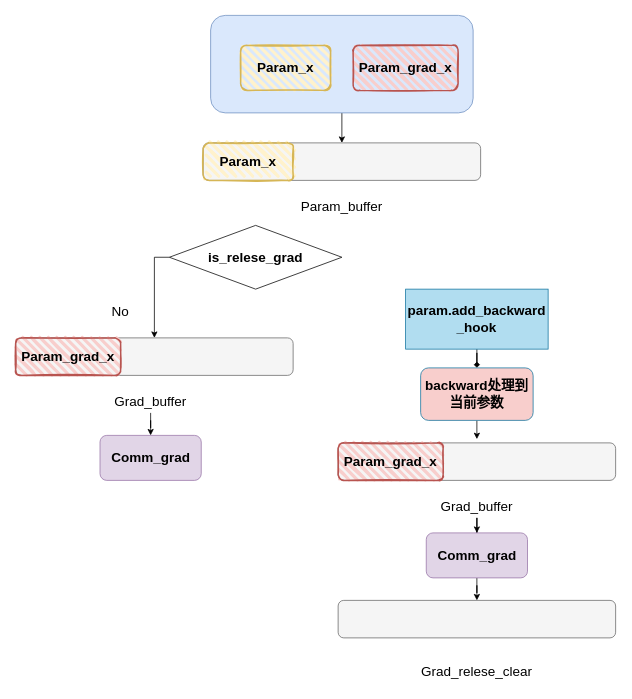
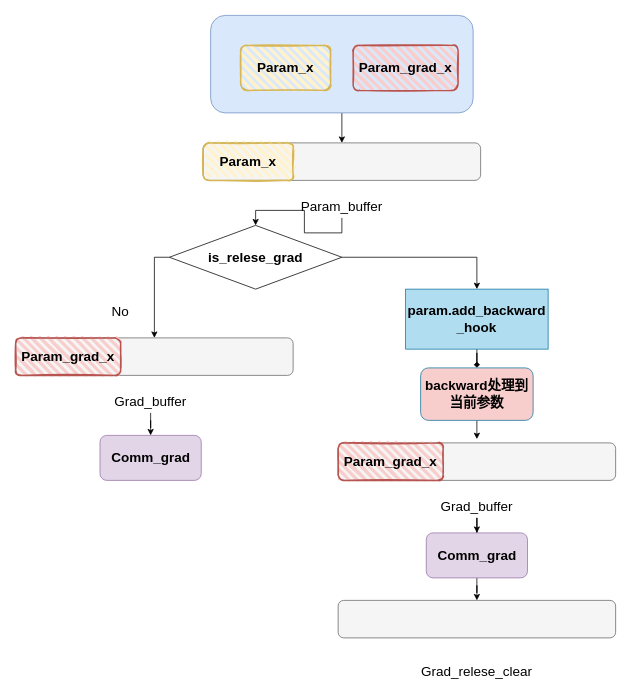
  <mxCell id="0" />
  <mxCell id="1" parent="0" />
  <mxCell id="2" style="edgeStyle=orthogonalEdgeStyle;rounded=0;orthogonalLoop=1;jettySize=auto;html=1;exitX=0.5;exitY=1;exitDx=0;exitDy=0;entryX=0.5;entryY=0;entryDx=0;entryDy=0;" edge="1" parent="1" source="3" target="9"><mxGeometry relative="1" as="geometry" /></mxCell>
  <mxCell id="3" value="" style="rounded=1;whiteSpace=wrap;html=1;fillColor=#dae8fc;strokeColor=#6c8ebf;" vertex="1" parent="1"><mxGeometry x="280" y="20" width="350" height="130" as="geometry" /></mxCell>
  <mxCell id="4" value="&lt;font style=&quot;font-size: 18px;&quot;&gt;&lt;b style=&quot;&quot;&gt;Param_x&lt;/b&gt;&lt;/font&gt;" style="rounded=1;whiteSpace=wrap;html=1;strokeWidth=2;fillWeight=4;hachureGap=8;hachureAngle=45;fillColor=#fff2cc;sketch=1;strokeColor=#d6b656;" vertex="1" parent="1"><mxGeometry x="320" y="60" width="120" height="60" as="geometry" /></mxCell>
  <mxCell id="5" value="&lt;font style=&quot;font-size: 18px;&quot;&gt;&lt;b style=&quot;&quot;&gt;Param_grad_x&lt;/b&gt;&lt;/font&gt;" style="rounded=1;whiteSpace=wrap;html=1;strokeWidth=2;fillWeight=4;hachureGap=8;hachureAngle=45;fillColor=#f8cecc;sketch=1;strokeColor=#b85450;" vertex="1" parent="1"><mxGeometry x="470" y="60" width="140" height="60" as="geometry" /></mxCell>
  <mxCell id="6" value="" style="rounded=1;whiteSpace=wrap;html=1;fillColor=#f5f5f5;fontColor=#333333;strokeColor=#666666;" vertex="1" parent="1"><mxGeometry x="20" y="450" width="370" height="50" as="geometry" /></mxCell>
  <mxCell id="7" style="edgeStyle=orthogonalEdgeStyle;rounded=0;orthogonalLoop=1;jettySize=auto;html=1;entryX=0.5;entryY=0;entryDx=0;entryDy=0;" edge="1" parent="1" source="8" target="18"><mxGeometry relative="1" as="geometry" /></mxCell>
  <mxCell id="8" value="&lt;font style=&quot;font-size: 18px;&quot;&gt;Grad_buffer&lt;/font&gt;" style="text;html=1;whiteSpace=wrap;strokeColor=none;fillColor=none;align=center;verticalAlign=middle;rounded=0;" vertex="1" parent="1"><mxGeometry x="170" y="520" width="60" height="30" as="geometry" /></mxCell>
  <mxCell id="9" value="" style="rounded=1;whiteSpace=wrap;html=1;fillColor=#f5f5f5;fontColor=#333333;strokeColor=#666666;" vertex="1" parent="1"><mxGeometry x="270" y="190" width="370" height="50" as="geometry" /></mxCell>
+ <mxCell id="10" value="" style="edgeStyle=orthogonalEdgeStyle;rounded=0;orthogonalLoop=1;jettySize=auto;html=1;" edge="1" parent="1" source="11" target="15"><mxGeometry relative="1" as="geometry" /></mxCell>
  <mxCell id="11" value="&lt;font style=&quot;font-size: 18px;&quot;&gt;Param_buffer&lt;/font&gt;" style="text;html=1;whiteSpace=wrap;strokeColor=none;fillColor=none;align=center;verticalAlign=middle;rounded=0;" vertex="1" parent="1"><mxGeometry x="425" y="260" width="60" height="30" as="geometry" /></mxCell>
  <mxCell id="12" value="&lt;font style=&quot;font-size: 18px;&quot;&gt;&lt;b style=&quot;&quot;&gt;Param_x&lt;/b&gt;&lt;/font&gt;" style="rounded=1;whiteSpace=wrap;html=1;strokeWidth=2;fillWeight=4;hachureGap=8;hachureAngle=45;fillColor=#fff2cc;sketch=1;strokeColor=#d6b656;" vertex="1" parent="1"><mxGeometry x="270" y="190" width="120" height="50" as="geometry" /></mxCell>
  <mxCell id="13" style="edgeStyle=orthogonalEdgeStyle;rounded=0;orthogonalLoop=1;jettySize=auto;html=1;exitX=0;exitY=0.5;exitDx=0;exitDy=0;" edge="1" parent="1" source="15" target="6"><mxGeometry relative="1" as="geometry" /></mxCell>
+ <mxCell id="14" style="edgeStyle=orthogonalEdgeStyle;rounded=0;orthogonalLoop=1;jettySize=auto;html=1;exitX=1;exitY=0.5;exitDx=0;exitDy=0;entryX=0.5;entryY=0;entryDx=0;entryDy=0;" edge="1" parent="1" source="15" target="20"><mxGeometry relative="1" as="geometry" /></mxCell>
  <mxCell id="15" value="&lt;font style=&quot;font-size: 18px;&quot;&gt;&lt;b&gt;is_relese_grad&lt;/b&gt;&lt;/font&gt;" style="rhombus;whiteSpace=wrap;html=1;" vertex="1" parent="1"><mxGeometry x="225" y="300" width="230" height="85" as="geometry" /></mxCell>
  <mxCell id="16" value="&lt;font style=&quot;font-size: 18px;&quot;&gt;No&lt;/font&gt;" style="text;html=1;whiteSpace=wrap;strokeColor=none;fillColor=none;align=center;verticalAlign=middle;rounded=0;" vertex="1" parent="1"><mxGeometry x="130" y="400" width="60" height="30" as="geometry" /></mxCell>
  <mxCell id="17" value="&lt;font style=&quot;font-size: 18px;&quot;&gt;&lt;b style=&quot;&quot;&gt;Param_grad_x&lt;/b&gt;&lt;/font&gt;" style="rounded=1;whiteSpace=wrap;html=1;strokeWidth=2;fillWeight=4;hachureGap=8;hachureAngle=45;fillColor=#f8cecc;sketch=1;strokeColor=#b85450;" vertex="1" parent="1"><mxGeometry x="20" y="450" width="140" height="50" as="geometry" /></mxCell>
  <mxCell id="18" value="&lt;font style=&quot;font-size: 18px;&quot;&gt;&lt;b&gt;Comm_grad&lt;/b&gt;&lt;/font&gt;" style="rounded=1;whiteSpace=wrap;html=1;fillColor=#e1d5e7;strokeColor=#9673a6;" vertex="1" parent="1"><mxGeometry x="132.5" y="580" width="135" height="60" as="geometry" /></mxCell>
  <mxCell id="19" value="" style="edgeStyle=orthogonalEdgeStyle;rounded=0;orthogonalLoop=1;jettySize=auto;html=1;endArrow=diamond;" edge="1" parent="1" source="20" target="22"><mxGeometry relative="1" as="geometry" /></mxCell>
  <mxCell id="20" value="&lt;span style=&quot;font-size: 18px;&quot;&gt;&lt;b&gt;param.add_backward&lt;/b&gt;&lt;/span&gt;&lt;div&gt;&lt;span style=&quot;font-size: 18px;&quot;&gt;&lt;b&gt;_hook&lt;/b&gt;&lt;/span&gt;&lt;/div&gt;" style="whiteSpace=wrap;html=1;fillColor=#b1ddf0;strokeColor=#10739e;rounded=0;" vertex="1" parent="1"><mxGeometry x="540" y="385" width="190" height="80" as="geometry" /></mxCell>
  <mxCell id="21" value="" style="edgeStyle=orthogonalEdgeStyle;rounded=0;orthogonalLoop=1;jettySize=auto;html=1;" edge="1" parent="1" source="22"><mxGeometry relative="1" as="geometry"><mxPoint x="635" y="585" as="targetPoint" /></mxGeometry></mxCell>
  <mxCell id="22" value="&lt;font style=&quot;font-size: 18px;&quot;&gt;&lt;b&gt;backward处理到当前参数&lt;/b&gt;&lt;/font&gt;" style="whiteSpace=wrap;html=1;fillColor=#f8cecc;strokeColor=#10739e;rounded=1;" vertex="1" parent="1"><mxGeometry x="560" y="490" width="150" height="70" as="geometry" /></mxCell>
  <mxCell id="23" value="" style="rounded=1;whiteSpace=wrap;html=1;fillColor=#f5f5f5;fontColor=#333333;strokeColor=#666666;" vertex="1" parent="1"><mxGeometry x="450" y="590" width="370" height="50" as="geometry" /></mxCell>
  <mxCell id="24" value="&lt;font style=&quot;font-size: 18px;&quot;&gt;&lt;b style=&quot;&quot;&gt;Param_grad_x&lt;/b&gt;&lt;/font&gt;" style="rounded=1;whiteSpace=wrap;html=1;strokeWidth=2;fillWeight=4;hachureGap=8;hachureAngle=45;fillColor=#f8cecc;sketch=1;strokeColor=#b85450;" vertex="1" parent="1"><mxGeometry x="450" y="590" width="140" height="50" as="geometry" /></mxCell>
  <mxCell id="25" value="" style="edgeStyle=orthogonalEdgeStyle;rounded=0;orthogonalLoop=1;jettySize=auto;html=1;" edge="1" parent="1" source="26" target="28"><mxGeometry relative="1" as="geometry" /></mxCell>
  <mxCell id="26" value="&lt;font style=&quot;font-size: 18px;&quot;&gt;Grad_buffer&lt;/font&gt;" style="text;html=1;whiteSpace=wrap;strokeColor=none;fillColor=none;align=center;verticalAlign=middle;rounded=0;" vertex="1" parent="1"><mxGeometry x="605" y="660" width="60" height="30" as="geometry" /></mxCell>
  <mxCell id="27" value="" style="edgeStyle=orthogonalEdgeStyle;rounded=0;orthogonalLoop=1;jettySize=auto;html=1;" edge="1" parent="1" source="28" target="29"><mxGeometry relative="1" as="geometry" /></mxCell>
  <mxCell id="28" value="&lt;font style=&quot;font-size: 18px;&quot;&gt;&lt;b&gt;Comm_grad&lt;/b&gt;&lt;/font&gt;" style="rounded=1;whiteSpace=wrap;html=1;fillColor=#e1d5e7;strokeColor=#9673a6;" vertex="1" parent="1"><mxGeometry x="567.5" y="710" width="135" height="60" as="geometry" /></mxCell>
  <mxCell id="29" value="" style="rounded=1;whiteSpace=wrap;html=1;fillColor=#f5f5f5;fontColor=#333333;strokeColor=#666666;" vertex="1" parent="1"><mxGeometry x="450" y="800" width="370" height="50" as="geometry" /></mxCell>
  <mxCell id="30" value="&lt;font style=&quot;font-size: 18px;&quot;&gt;Grad_relese_clear&lt;/font&gt;" style="text;html=1;whiteSpace=wrap;strokeColor=none;fillColor=none;align=center;verticalAlign=middle;rounded=0;" vertex="1" parent="1"><mxGeometry x="605" y="880" width="60" height="30" as="geometry" /></mxCell>
